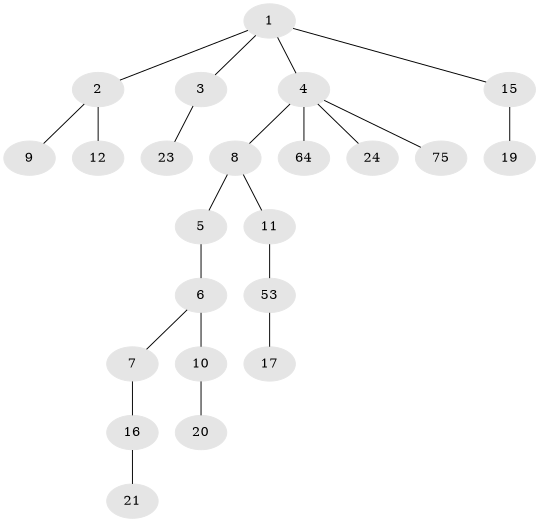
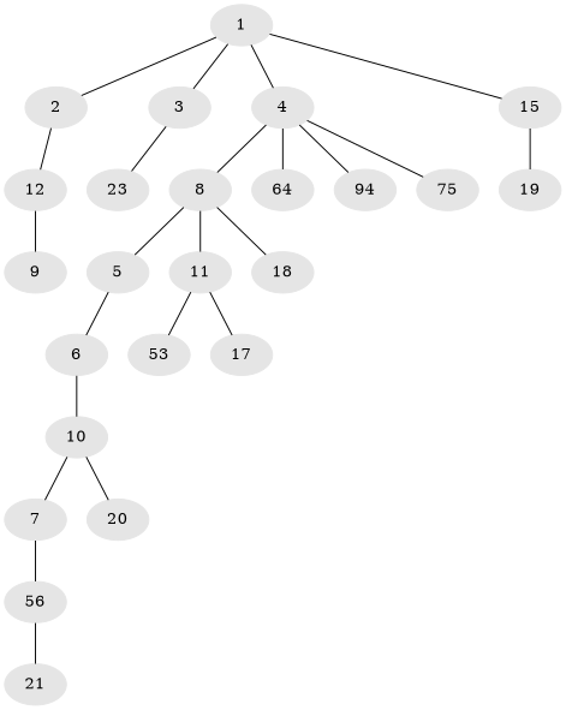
  graph {
    node [color=gray90 style=filled]
    edge [weight=1.0]
    1
    2
    3
    4
    15
    9
    12
    23
    8
    n10 [label=64]
-   24
+   24 [label=94]
    n12 [label=75]
    19
    5
    6
    11
+   18
    7
    10
-   16
+   16 [label=56]
    20
    21
    n23 [label=53]
    17
    1 -- 2
    1 -- 3
    1 -- 4
    1 -- 15
-   2 -- 9
+   12 -- 9
    2 -- 12
    3 -- 23
    4 -- 8
    4 -- n10
    4 -- 24
    4 -- n12
    15 -- 19 [weight=2.0]
    8 -- 5
    8 -- 11
+   8 -- 18
    5 -- 6
-   6 -- 7
+   10 -- 7
    6 -- 10
    11 -- n23
-   n23 -- 17 [weight=2.0]
+   11 -- 17 [weight=2.0]
    7 -- 16
    10 -- 20
    16 -- 21
  }
